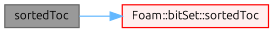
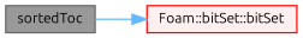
  digraph {
    rankdir=LR
    fontname=Ubuntu
    node [fontname=Ubuntu fontsize=10 shape=box style=filled]
    n1 [color=gray40 fillcolor=grey60 fontcolor=black height=0.2 label=sortedToc width=0.4]
-   n2 [color=red fillcolor="#FFF0F0" height=0.2 label="Foam::bitSet::sortedToc" width=0.4]
+   n2 [color=red fillcolor="#FFF0F0" height=0.2 label="Foam::bitSet::bitSet" width=0.4]
    n1 -> n2 [color=steelblue1 fontname=Ubuntu fontsize=10 labelfontname=Helvetica labelfontsize=10 style=solid]
  }
